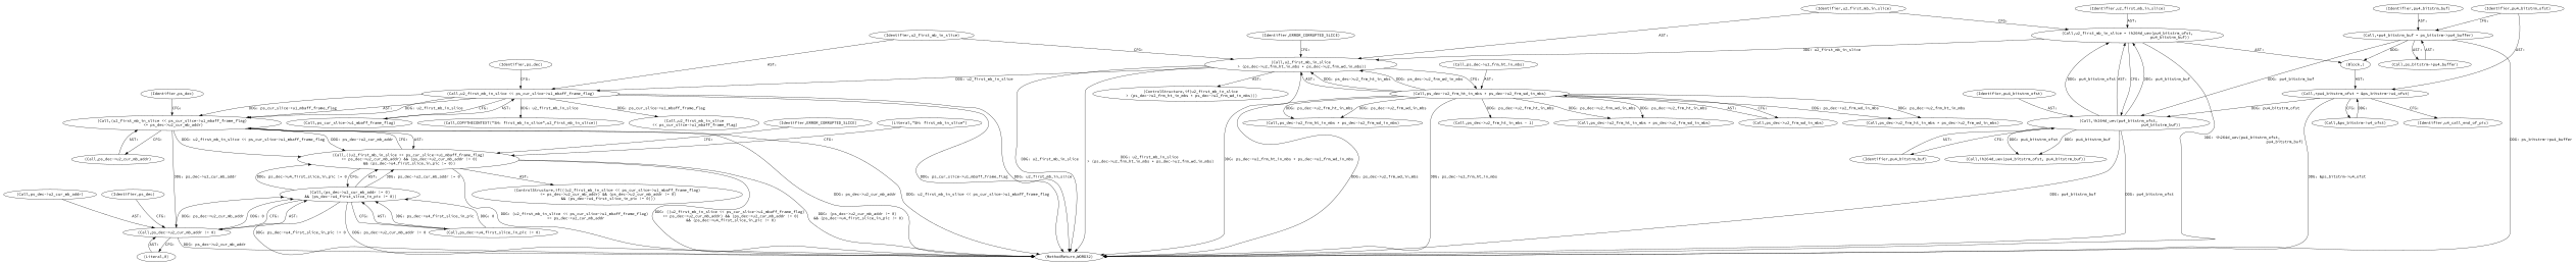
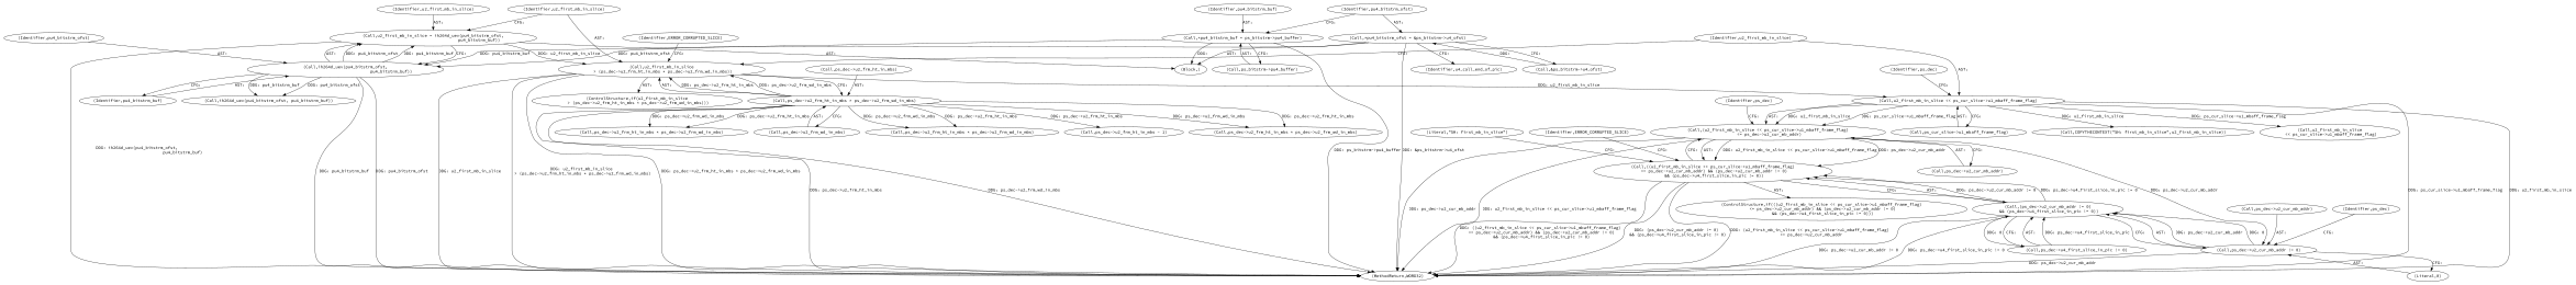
  digraph {
    fontname="Source Code Pro"
    node [fontname="Source Code Pro"]
    edge [fontname="Source Code Pro"]
    n1 [label="(Call,(u2_first_mb_in_slice << ps_cur_slice->u1_mbaff_frame_flag)\n <= ps_dec->u2_cur_mb_addr)"]
    n2 [label="(Call,((u2_first_mb_in_slice << ps_cur_slice->u1_mbaff_frame_flag)\n <= ps_dec->u2_cur_mb_addr) && (ps_dec->u2_cur_mb_addr != 0)\n && (ps_dec->u4_first_slice_in_pic != 0))"]
    n3 [label="(Call,ps_dec->u2_cur_mb_addr != 0)"]
    n4 [label="(MethodReturn,WORD32)"]
    n5 [label="(Call,ps_dec->u2_cur_mb_addr)"]
    n6 [label="(Call,(ps_dec->u2_cur_mb_addr != 0)\n && (ps_dec->u4_first_slice_in_pic != 0))"]
    n7 [label="(ControlStructure,if(((u2_first_mb_in_slice << ps_cur_slice->u1_mbaff_frame_flag)\n <= ps_dec->u2_cur_mb_addr) && (ps_dec->u2_cur_mb_addr != 0)\n && (ps_dec->u4_first_slice_in_pic != 0)))"]
    n8 [label="(Literal,0)"]
    n9 [label="(Call,u2_first_mb_in_slice << ps_cur_slice->u1_mbaff_frame_flag)"]
    n10 [label="(Call,ps_cur_slice->u1_mbaff_frame_flag)"]
    n11 [label="(Call,COPYTHECONTEXT(\"SH: first_mb_in_slice\",u2_first_mb_in_slice))"]
    n12 [label="(Call,u2_first_mb_in_slice\n << ps_cur_slice->u1_mbaff_frame_flag)"]
    n13 [label="(Call,u2_first_mb_in_slice\n > (ps_dec->u2_frm_ht_in_mbs * ps_dec->u2_frm_wd_in_mbs))"]
    n14 [label="(Call,ps_dec->u2_frm_ht_in_mbs * ps_dec->u2_frm_wd_in_mbs)"]
    n15 [label="(ControlStructure,if(u2_first_mb_in_slice\n > (ps_dec->u2_frm_ht_in_mbs * ps_dec->u2_frm_wd_in_mbs)))"]
    n16 [label="(Call,ps_dec->u2_frm_ht_in_mbs - 1)"]
    n17 [label="(Call,ps_dec->u2_frm_ht_in_mbs * ps_dec->u2_frm_wd_in_mbs)"]
    n18 [label="(Call,ps_dec->u2_frm_ht_in_mbs * ps_dec->u2_frm_wd_in_mbs)"]
    n19 [label="(Call,ps_dec->u2_frm_wd_in_mbs)"]
    n20 [label="(Call,ps_dec->u2_frm_ht_in_mbs * ps_dec->u2_frm_wd_in_mbs)"]
    n21 [label="(Call,u2_first_mb_in_slice = ih264d_uev(pu4_bitstrm_ofst,\n                                     pu4_bitstrm_buf))"]
    n22 [label="(Call,ih264d_uev(pu4_bitstrm_ofst,\n                                     pu4_bitstrm_buf))"]
    n23 [label="(Block,)"]
    n24 [label="(Call,ih264d_uev(pu4_bitstrm_ofst, pu4_bitstrm_buf))"]
    n25 [label="(Identifier,pu4_bitstrm_buf)"]
    n26 [label="(Call,*pu4_bitstrm_ofst = &ps_bitstrm->u4_ofst)"]
    n27 [label="(Call,&ps_bitstrm->u4_ofst)"]
    n28 [label="(Identifier,u4_call_end_of_pic)"]
    n29 [label="(Call,*pu4_bitstrm_buf = ps_bitstrm->pu4_buffer)"]
    n30 [label="(Call,ps_bitstrm->pu4_buffer)"]
    n31 [label="(Call,ps_dec->u4_first_slice_in_pic != 0)"]
    n32 [label="(Identifier,ps_dec)"]
    n33 [label="(Identifier,u2_first_mb_in_slice)"]
    n34 [label="(Identifier,ps_dec)"]
    n35 [label="(Identifier,pu4_bitstrm_ofst)"]
    n36 [label="(Literal,\"SH: first_mb_in_slice\")"]
    n37 [label="(Identifier,pu4_bitstrm_buf)"]
    n38 [label="(Identifier,pu4_bitstrm_ofst)"]
    n39 [label="(Identifier,u2_first_mb_in_slice)"]
    n40 [label="(Identifier,u2_first_mb_in_slice)"]
    n41 [label="(Call,ps_dec->u2_cur_mb_addr)"]
    n42 [label="(Identifier,ps_dec)"]
    n43 [label="(Identifier,ERROR_CORRUPTED_SLICE)"]
    n44 [label="(Call,ps_dec->u2_frm_ht_in_mbs)"]
    n45 [label="(Identifier,ERROR_CORRUPTED_SLICE)"]
    n1 -> n2 [label="AST: "]
    n1 -> n2 [label="DDG: u2_first_mb_in_slice << ps_cur_slice->u1_mbaff_frame_flag"]
    n1 -> n2 [label="DDG: ps_dec->u2_cur_mb_addr"]
    n1 -> n3 [label="DDG: ps_dec->u2_cur_mb_addr"]
    n1 -> n4 [label="DDG: ps_dec->u2_cur_mb_addr"]
    n1 -> n4 [label="DDG: u2_first_mb_in_slice << ps_cur_slice->u1_mbaff_frame_flag"]
    n1 -> n5 [label="CFG: "]
    n2 -> n1 [label="CFG: "]
    n2 -> n4 [label="DDG: (u2_first_mb_in_slice << ps_cur_slice->u1_mbaff_frame_flag)\n <= ps_dec->u2_cur_mb_addr"]
    n2 -> n4 [label="DDG: ((u2_first_mb_in_slice << ps_cur_slice->u1_mbaff_frame_flag)\n <= ps_dec->u2_cur_mb_addr) && (ps_dec->u2_cur_mb_addr != 0)\n && (ps_dec->u4_first_slice_in_pic != 0)"]
    n2 -> n4 [label="DDG: (ps_dec->u2_cur_mb_addr != 0)\n && (ps_dec->u4_first_slice_in_pic != 0)"]
    n2 -> n6 [label="CFG: "]
    n2 -> n7 [label="AST: "]
    n3 -> n4 [label="DDG: ps_dec->u2_cur_mb_addr"]
    n3 -> n6 [label="AST: "]
    n3 -> n6 [label="DDG: ps_dec->u2_cur_mb_addr"]
    n3 -> n6 [label="DDG: 0"]
    n3 -> n8 [label="CFG: "]
    n5 -> n1 [label="AST: "]
    n6 -> n2 [label="AST: "]
    n6 -> n2 [label="DDG: ps_dec->u2_cur_mb_addr != 0"]
    n6 -> n2 [label="DDG: ps_dec->u4_first_slice_in_pic != 0"]
    n6 -> n3 [label="CFG: "]
    n6 -> n4 [label="DDG: ps_dec->u2_cur_mb_addr != 0"]
    n6 -> n4 [label="DDG: ps_dec->u4_first_slice_in_pic != 0"]
    n6 -> n31 [label="CFG: "]
    n8 -> n3 [label="AST: "]
    n9 -> n1 [label="AST: "]
    n9 -> n1 [label="DDG: u2_first_mb_in_slice"]
    n9 -> n1 [label="DDG: ps_cur_slice->u1_mbaff_frame_flag"]
    n9 -> n4 [label="DDG: ps_cur_slice->u1_mbaff_frame_flag"]
    n9 -> n4 [label="DDG: u2_first_mb_in_slice"]
    n9 -> n10 [label="CFG: "]
    n9 -> n11 [label="DDG: u2_first_mb_in_slice"]
    n9 -> n12 [label="DDG: ps_cur_slice->u1_mbaff_frame_flag"]
    n10 -> n9 [label="AST: "]
    n13 -> n4 [label="DDG: u2_first_mb_in_slice"]
    n13 -> n4 [label="DDG: u2_first_mb_in_slice\n > (ps_dec->u2_frm_ht_in_mbs * ps_dec->u2_frm_wd_in_mbs)"]
    n13 -> n4 [label="DDG: ps_dec->u2_frm_ht_in_mbs * ps_dec->u2_frm_wd_in_mbs"]
    n13 -> n9 [label="DDG: u2_first_mb_in_slice"]
    n13 -> n14 [label="CFG: "]
    n13 -> n15 [label="AST: "]
    n14 -> n4 [label="DDG: ps_dec->u2_frm_ht_in_mbs"]
    n14 -> n4 [label="DDG: ps_dec->u2_frm_wd_in_mbs"]
    n14 -> n13 [label="AST: "]
    n14 -> n13 [label="DDG: ps_dec->u2_frm_ht_in_mbs"]
    n14 -> n13 [label="DDG: ps_dec->u2_frm_wd_in_mbs"]
    n14 -> n16 [label="DDG: ps_dec->u2_frm_ht_in_mbs"]
    n14 -> n17 [label="DDG: ps_dec->u2_frm_ht_in_mbs"]
    n14 -> n17 [label="DDG: ps_dec->u2_frm_wd_in_mbs"]
    n14 -> n18 [label="DDG: ps_dec->u2_frm_ht_in_mbs"]
    n14 -> n18 [label="DDG: ps_dec->u2_frm_wd_in_mbs"]
    n14 -> n19 [label="CFG: "]
    n14 -> n20 [label="DDG: ps_dec->u2_frm_ht_in_mbs"]
    n14 -> n20 [label="DDG: ps_dec->u2_frm_wd_in_mbs"]
    n19 -> n14 [label="AST: "]
    n21 -> n4 [label="DDG: ih264d_uev(pu4_bitstrm_ofst,\n                                     pu4_bitstrm_buf)"]
    n21 -> n13 [label="DDG: u2_first_mb_in_slice"]
    n21 -> n22 [label="CFG: "]
    n21 -> n23 [label="AST: "]
    n22 -> n4 [label="DDG: pu4_bitstrm_buf"]
    n22 -> n4 [label="DDG: pu4_bitstrm_ofst"]
    n22 -> n21 [label="AST: "]
    n22 -> n21 [label="DDG: pu4_bitstrm_ofst"]
    n22 -> n21 [label="DDG: pu4_bitstrm_buf"]
    n22 -> n24 [label="DDG: pu4_bitstrm_ofst"]
    n22 -> n24 [label="DDG: pu4_bitstrm_buf"]
    n22 -> n25 [label="CFG: "]
    n25 -> n22 [label="AST: "]
    n26 -> n4 [label="DDG: &ps_bitstrm->u4_ofst"]
    n26 -> n22 [label="DDG: pu4_bitstrm_ofst"]
-   n23 -> n26 [label="AST: "]
+   n26 -> n23 [label="AST: "]
    n26 -> n27 [label="CFG: "]
    n26 -> n28 [label="CFG: "]
    n27 -> n26 [label="DDG: "]
    n29 -> n4 [label="DDG: ps_bitstrm->pu4_buffer"]
    n29 -> n22 [label="DDG: pu4_bitstrm_buf"]
    n29 -> n23 [label="DDG: "]
-   n29 -> n30 [label="AST: "]
+   n29 -> n30 [label="CFG: "]
    n30 -> n29 [label="AST: "]
    n31 -> n6 [label="AST: "]
    n31 -> n6 [label="DDG: ps_dec->u4_first_slice_in_pic"]
    n31 -> n6 [label="DDG: 0"]
    n32 -> n9 [label="CFG: "]
    n33 -> n21 [label="AST: "]
    n34 -> n1 [label="CFG: "]
    n35 -> n22 [label="AST: "]
    n36 -> n2 [label="CFG: "]
    n37 -> n29 [label="AST: "]
    n38 -> n26 [label="AST: "]
    n38 -> n29 [label="CFG: "]
    n39 -> n13 [label="AST: "]
    n39 -> n21 [label="CFG: "]
    n40 -> n9 [label="AST: "]
    n40 -> n13 [label="CFG: "]
    n41 -> n3 [label="AST: "]
    n42 -> n3 [label="CFG: "]
    n43 -> n2 [label="CFG: "]
    n44 -> n14 [label="AST: "]
    n45 -> n13 [label="CFG: "]
  }
